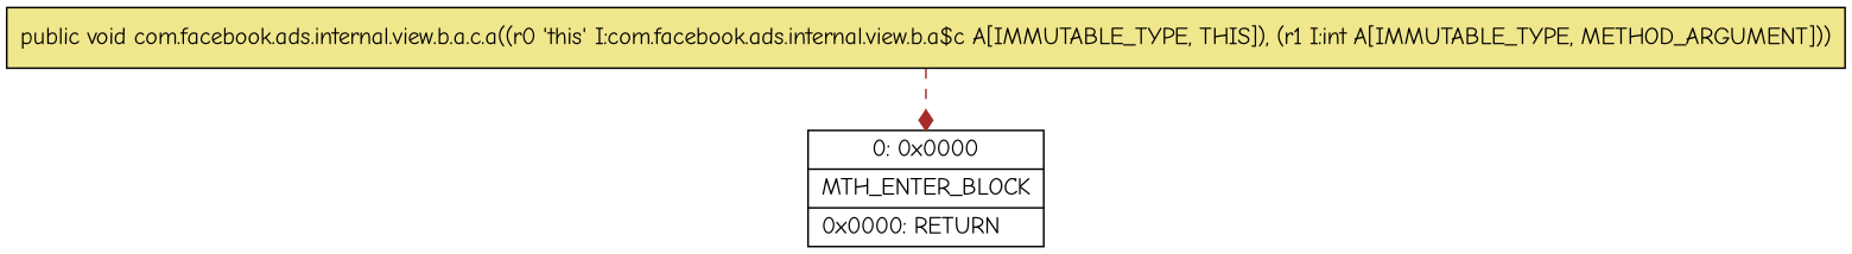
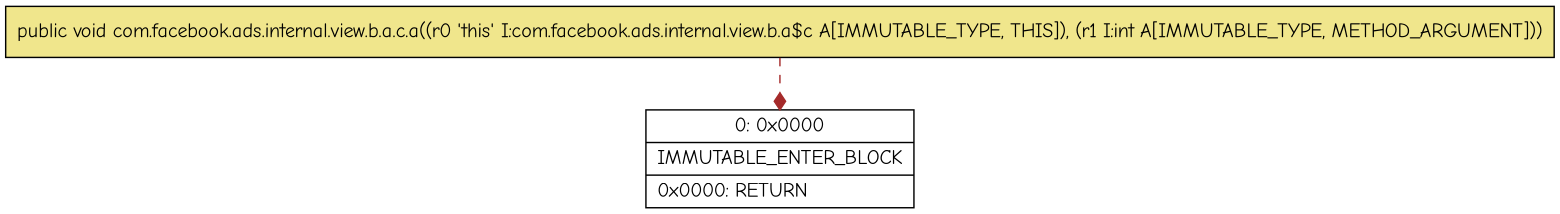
  digraph {
    fontname="Comic Neue"
    node [shape=record style=filled color=black fontname="Comic Neue"]
-   n1 [label="{0\:\ 0x0000|MTH_ENTER_BLOCK\l|0x0000: RETURN   \l}" fillcolor=white]
+   n1 [label="{0\:\ 0x0000|IMMUTABLE_ENTER_BLOCK\l|0x0000: RETURN   \l}" fillcolor=white]
    n2 [label="{public void com.facebook.ads.internal.view.b.a.c.a((r0 'this' I:com.facebook.ads.internal.view.b.a$c A[IMMUTABLE_TYPE, THIS]), (r1 I:int A[IMMUTABLE_TYPE, METHOD_ARGUMENT])) }" fillcolor=khaki]
    n2 -> n1 [color=brown style=dashed arrowhead=diamond fontname="Comic Neue"]
  }
